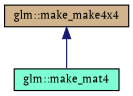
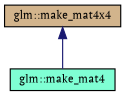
  digraph {
    rankdir=TB
    fontname="PT Serif"
    node [color=black fontname="PT Serif" fontsize=10 shape=record style=filled]
-   n1 [fillcolor=tan fontcolor=black height=0.2 label="glm::make_make4x4" width=0.4]
+   n1 [fillcolor=tan fontcolor=black height=0.2 label="glm::make_mat4x4" width=0.4]
    n2 [fillcolor=aquamarine height=0.2 label="glm::make_mat4" width=0.4]
    n1 -> n2 [color=midnightblue dir=back fontname="PT Serif" fontsize=10 labelfontname=Helvetica labelfontsize=10 style=solid]
  }
